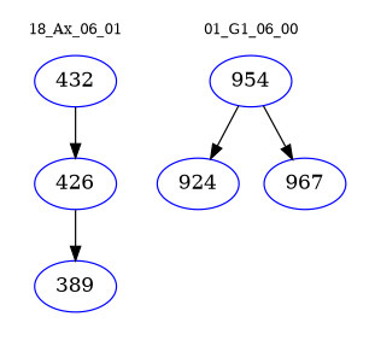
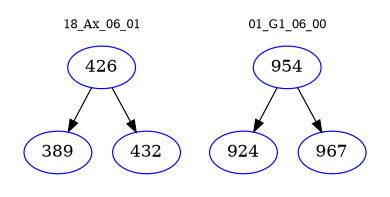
  digraph {
    node [color=blue]
    edge [color=black]
    n1 [label=426]
    n2 [label=389]
    n3 [label=432]
    n4 [label=954]
    n5 [label=924]
    n6 [label=967]
    subgraph cluster_1 {
      color=white
      fontsize=10
      label="18_Ax_06_01"
      n1
      n2
      n3
    }
    subgraph cluster_2 {
      color=white
      fontsize=10
      label="01_G1_06_00"
      n4
      n5
      n6
    }
    n1 -> n2
-   n3 -> n1
+   n1 -> n3
    n4 -> n5
    n4 -> n6
  }
